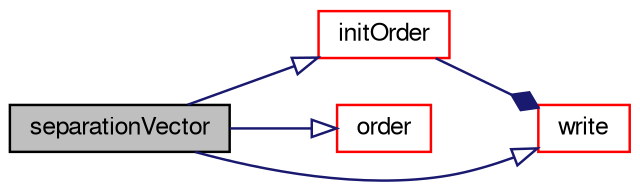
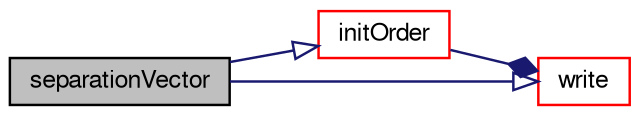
  digraph {
    rankdir=LR
    node [color=red fontname=FreeSans fontsize=10 shape=record]
    edge [arrowhead=onormal color=midnightblue fontname=FreeSans fontsize=10 labelfontname=FreeSans labelfontsize=10 style=solid]
    n1 [color=black fillcolor=grey75 fontcolor=black height=0.2 label=separationVector style=filled width=0.4]
    n2 [height=0.2 label=initOrder width=0.4]
-   n3 [height=0.2 label=order width=0.4]
    n4 [height=0.2 label=write width=0.4]
    n1 -> n2
-   n1 -> n3
    n1 -> n4
    n2 -> n4 [arrowhead=diamond]
  }
